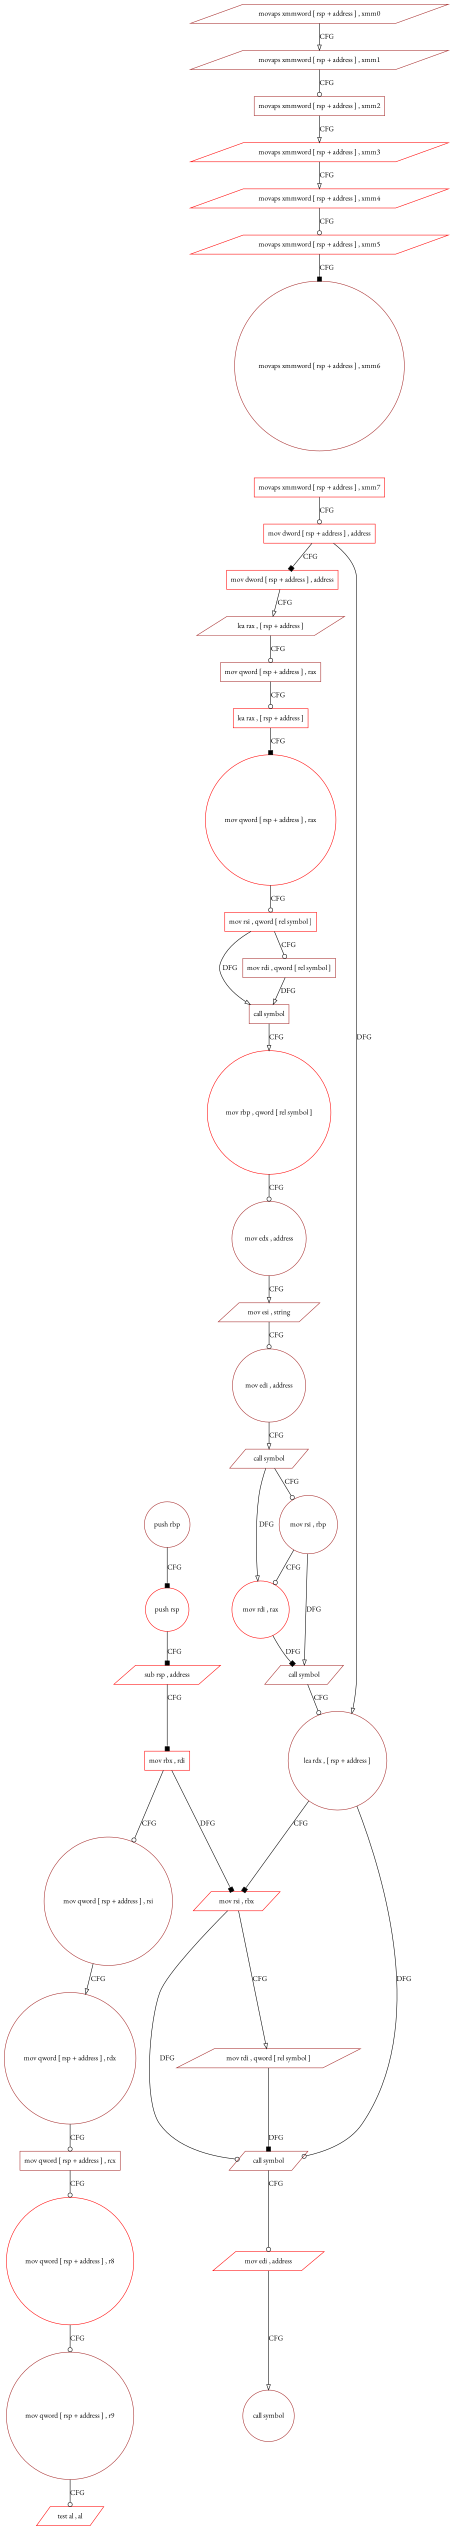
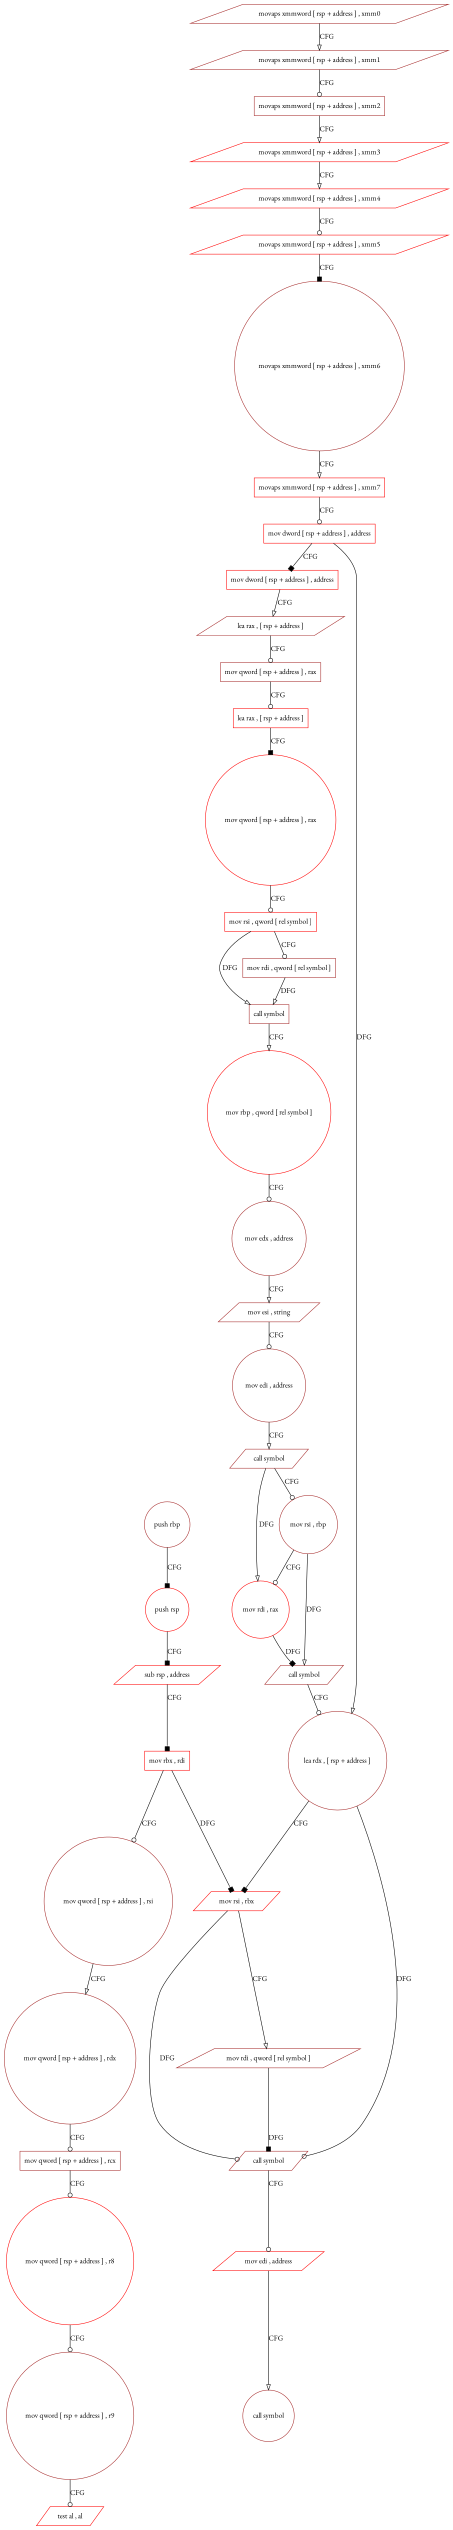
  digraph {
    fontname="EB Garamond"
    node [color=brown fontname="EB Garamond" shape=circle]
    edge [arrowhead=odot fontname="EB Garamond"]
    n1 [label="push rbp"]
    n2 [color=red label="push rsp"]
    n3 [color=red label="sub rsp , address" shape=parallelogram]
    n4 [color=red label="mov rbx , rdi" shape=box]
    n5 [label="mov qword [ rsp + address ] , rsi"]
    n6 [color=red label="mov rsi , rbx" shape=parallelogram]
    n7 [label="mov qword [ rsp + address ] , rdx"]
    n8 [label="call symbol" shape=parallelogram]
    n9 [label="mov rdi , qword [ rel symbol ]" shape=parallelogram]
    n10 [label="mov qword [ rsp + address ] , rcx" shape=box]
    n11 [color=red label="mov qword [ rsp + address ] , r8"]
    n12 [label="mov qword [ rsp + address ] , r9"]
    n13 [color=red label="test al , al" shape=parallelogram]
    n14 [color=red label="mov dword [ rsp + address ] , address" shape=box]
    n15 [color=red label="mov dword [ rsp + address ] , address" shape=box]
    n16 [label="lea rdx , [ rsp + address ]"]
    n17 [label="movaps xmmword [ rsp + address ] , xmm0" shape=parallelogram]
    n18 [label="movaps xmmword [ rsp + address ] , xmm1" shape=parallelogram]
    n19 [label="lea rax , [ rsp + address ]" shape=parallelogram]
    n20 [label="movaps xmmword [ rsp + address ] , xmm2" shape=box]
    n21 [label="mov qword [ rsp + address ] , rax" shape=box]
    n22 [color=red label="lea rax , [ rsp + address ]" shape=box]
    n23 [color=red label="mov qword [ rsp + address ] , rax"]
    n24 [color=red label="mov rsi , qword [ rel symbol ]" shape=box]
    n25 [label="mov rdi , qword [ rel symbol ]" shape=box]
    n26 [label="call symbol" shape=box]
    n27 [color=red label="mov rbp , qword [ rel symbol ]"]
    n28 [label="mov edx , address"]
    n29 [label="mov esi , string" shape=parallelogram]
    n30 [label="mov edi , address"]
    n31 [label="call symbol" shape=parallelogram]
    n32 [label="mov rsi , rbp"]
    n33 [color=red label="mov rdi , rax"]
    n34 [label="call symbol" shape=parallelogram]
    n35 [color=red label="mov edi , address" shape=parallelogram]
    n36 [label="call symbol"]
    n37 [color=red label="movaps xmmword [ rsp + address ] , xmm3" shape=parallelogram]
    n38 [color=red label="movaps xmmword [ rsp + address ] , xmm4" shape=parallelogram]
    n39 [color=red label="movaps xmmword [ rsp + address ] , xmm5" shape=parallelogram]
    n40 [label="movaps xmmword [ rsp + address ] , xmm6"]
    n41 [color=red label="movaps xmmword [ rsp + address ] , xmm7" shape=box]
    n1 -> n2 [arrowhead=box label=CFG]
    n2 -> n3 [arrowhead=box label=CFG]
    n3 -> n4 [arrowhead=box label=CFG]
    n4 -> n5 [label=CFG]
    n4 -> n6 [arrowhead=box label=DFG]
    n5 -> n7 [arrowhead=onormal label=CFG]
    n6 -> n8 [label=DFG]
    n6 -> n9 [arrowhead=onormal label=CFG]
    n7 -> n10 [label=CFG]
    n8 -> n35 [label=CFG]
    n9 -> n8 [arrowhead=box label=DFG]
    n10 -> n11 [label=CFG]
    n11 -> n12 [label=CFG]
    n12 -> n13 [label=CFG]
    n14 -> n15 [arrowhead=box label=CFG]
    n14 -> n16 [arrowhead=onormal label=DFG]
    n15 -> n19 [arrowhead=onormal label=CFG]
    n16 -> n6 [arrowhead=box label=CFG]
    n16 -> n8 [label=DFG]
    n17 -> n18 [arrowhead=onormal label=CFG]
    n18 -> n20 [label=CFG]
    n19 -> n21 [label=CFG]
    n20 -> n37 [arrowhead=onormal label=CFG]
    n21 -> n22 [label=CFG]
    n22 -> n23 [arrowhead=box label=CFG]
    n23 -> n24 [label=CFG]
    n24 -> n25 [label=CFG]
    n24 -> n26 [arrowhead=onormal label=DFG]
    n25 -> n26 [arrowhead=onormal label=DFG]
    n26 -> n27 [arrowhead=onormal label=CFG]
    n27 -> n28 [label=CFG]
    n28 -> n29 [arrowhead=onormal label=CFG]
    n29 -> n30 [label=CFG]
    n30 -> n31 [arrowhead=onormal label=CFG]
    n31 -> n32 [label=CFG]
    n31 -> n33 [arrowhead=onormal label=DFG]
    n32 -> n33 [label=CFG]
    n32 -> n34 [arrowhead=onormal label=DFG]
    n33 -> n34 [arrowhead=box label=DFG]
    n34 -> n16 [label=CFG]
    n35 -> n36 [arrowhead=onormal label=CFG]
    n37 -> n38 [arrowhead=onormal label=CFG]
    n38 -> n39 [label=CFG]
    n39 -> n40 [arrowhead=box label=CFG]
+   n40 -> n41 [arrowhead=onormal label=CFG]
    n41 -> n14 [label=CFG]
  }
